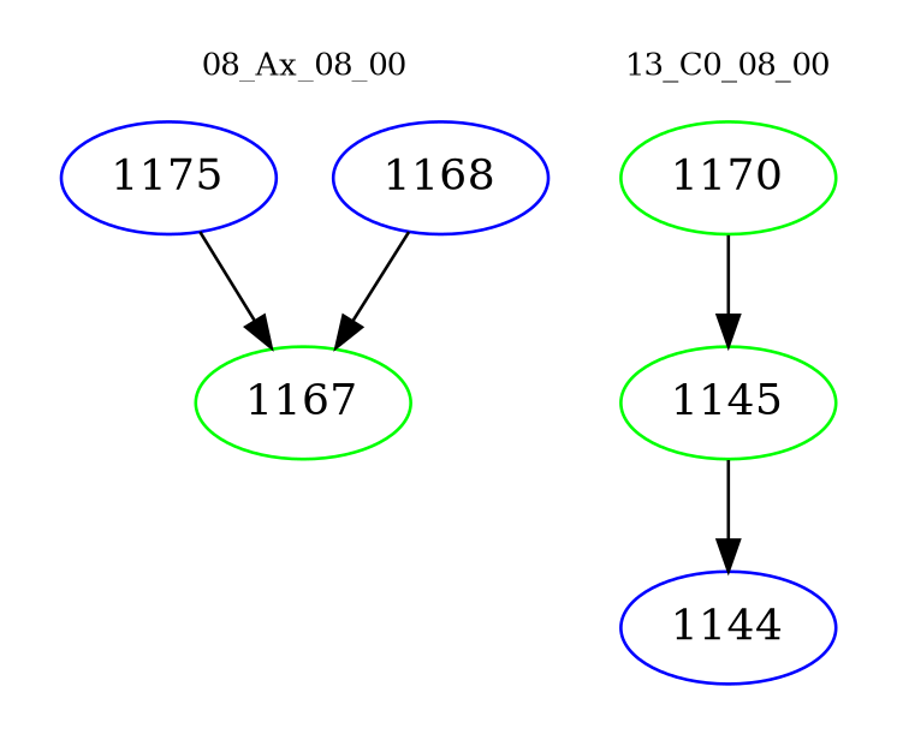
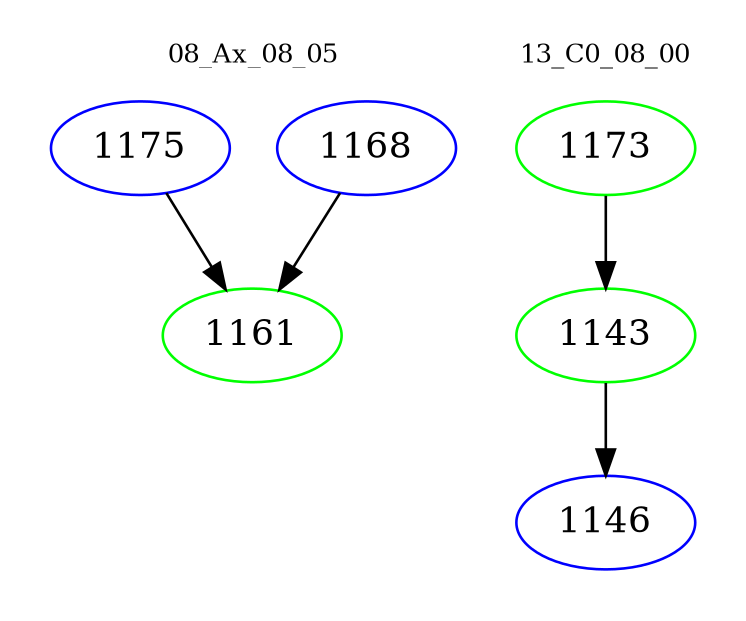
  digraph {
    node [color=blue]
    edge [color=black]
    n1 [label=1168]
-   n2 [color=green label=1167]
+   n2 [color=green label=1161]
    n3 [label=1175]
-   n4 [color=green label=1170]
-   n5 [color=green label=1145]
-   n6 [label=1144]
+   n4 [color=green label=1173]
+   n5 [color=green label=1143]
+   n6 [label=1146]
    subgraph cluster_1 {
      color=white
      fontsize=10
-     label="08_Ax_08_00"
+     label="08_Ax_08_05"
      n1
      n2
      n3
    }
    subgraph cluster_2 {
      color=white
      fontsize=10
      label="13_C0_08_00"
      n4
      n5
      n6
    }
    n1 -> n2
    n3 -> n2
    n4 -> n5
    n5 -> n6
  }
